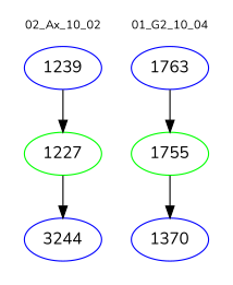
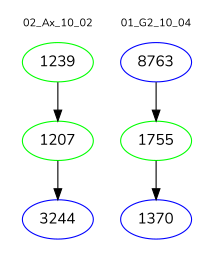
  digraph {
    fontname=Nunito
    node [color=blue fontname=Nunito]
    edge [color=black fontname=Nunito]
-   n1 [label=1239]
-   n2 [color=green label=1227]
+   n1 [color=green label=1239]
+   n2 [color=green label=1207]
    n3 [label=3244]
-   n4 [label=1763]
+   n4 [label=8763]
    n5 [color=green label=1755]
    n6 [label=1370]
    subgraph cluster_1 {
      color=white
      fontsize=10
      label="02_Ax_10_02"
      n1
      n2
      n3
    }
    subgraph cluster_2 {
      color=white
      fontsize=10
      label="01_G2_10_04"
      n4
      n5
      n6
    }
    n1 -> n2
    n2 -> n3
    n4 -> n5
    n5 -> n6
  }
